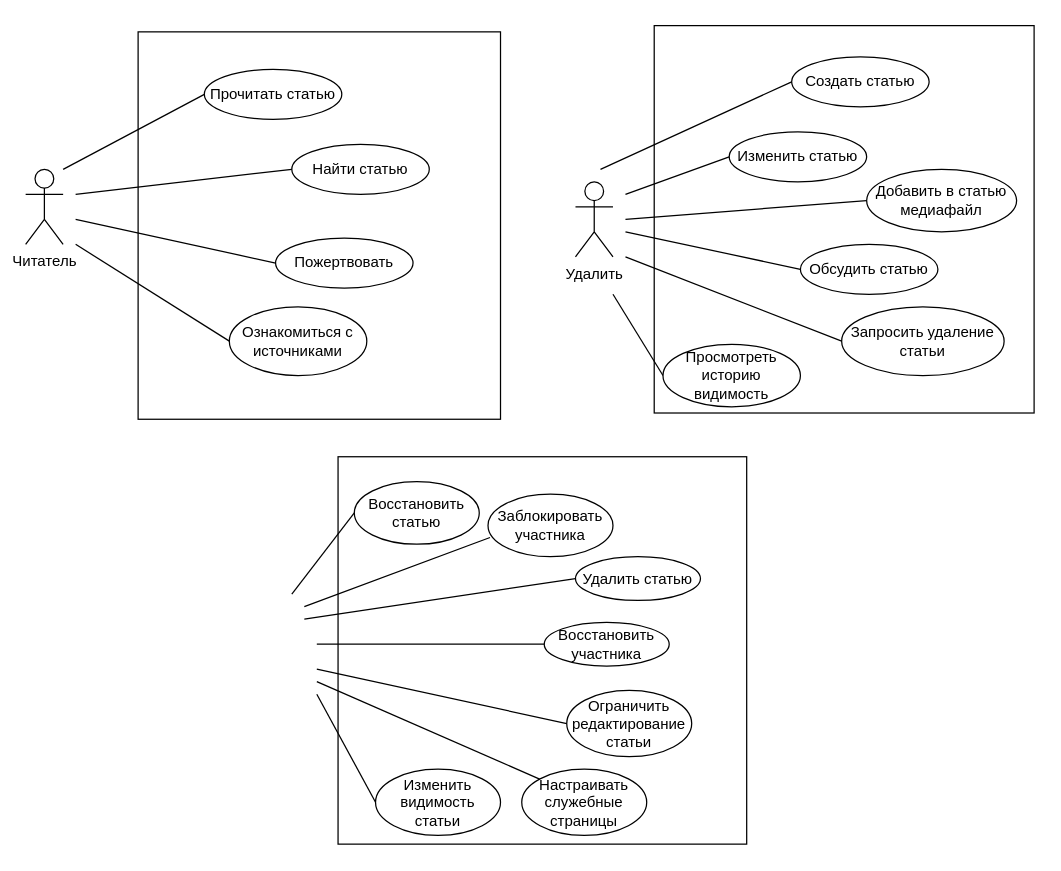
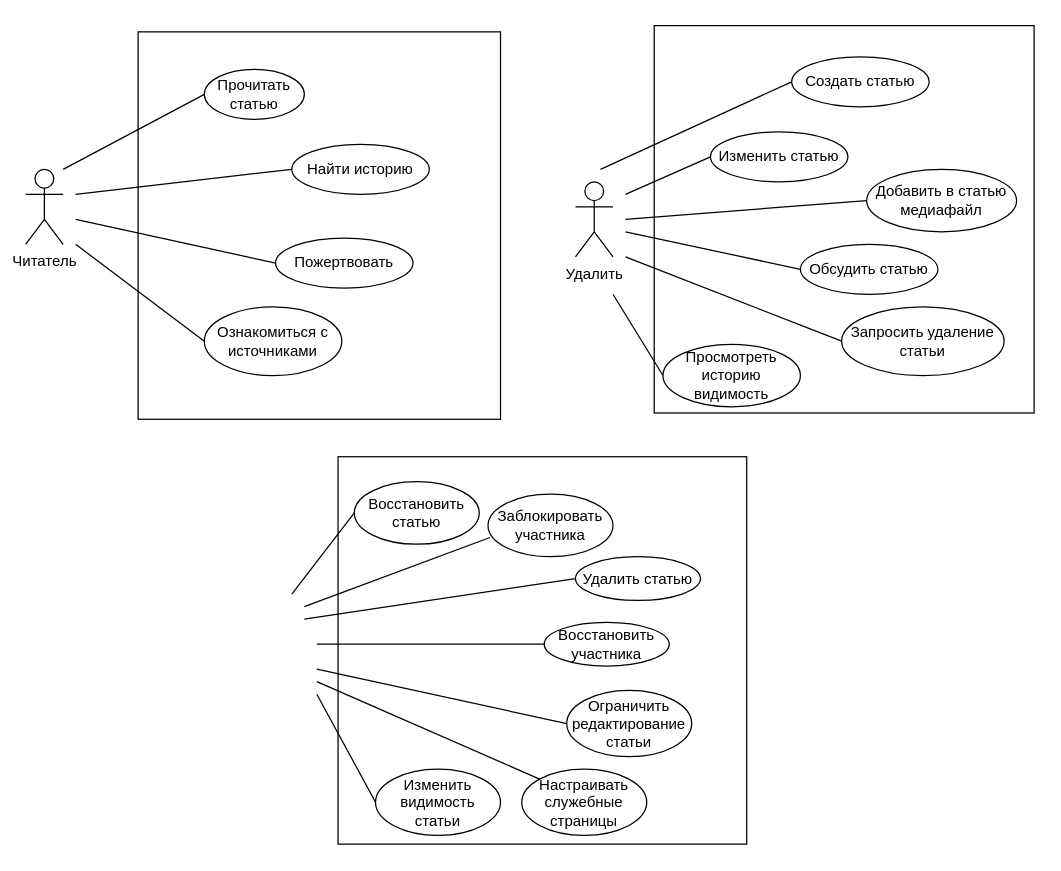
  <mxCell id="0" />
  <mxCell id="1" parent="0" />
  <mxCell id="2" value="" style="rounded=0;whiteSpace=wrap;html=1;" vertex="1" parent="1"><mxGeometry x="110" y="25" width="290" height="310" as="geometry" /></mxCell>
  <mxCell id="3" value="" style="rounded=0;whiteSpace=wrap;html=1;" vertex="1" parent="1"><mxGeometry x="523" y="20" width="304" height="310" as="geometry" /></mxCell>
  <mxCell id="4" value="" style="rounded=0;whiteSpace=wrap;html=1;" vertex="1" parent="1"><mxGeometry x="270" y="365" width="327" height="310" as="geometry" /></mxCell>
  <mxCell id="5" value="Читатель" style="shape=umlActor;verticalLabelPosition=bottom;verticalAlign=top;html=1;" vertex="1" parent="1"><mxGeometry x="20" y="135" width="30" height="60" as="geometry" /></mxCell>
  <mxCell id="6" value="Удалить" style="shape=umlActor;verticalLabelPosition=bottom;verticalAlign=top;html=1;" vertex="1" parent="1"><mxGeometry x="460" y="145" width="30" height="60" as="geometry" /></mxCell>
- <mxCell id="7" value="Прочитать статью" style="ellipse;whiteSpace=wrap;html=1;" vertex="1" parent="1"><mxGeometry x="163" y="55" width="110" height="40" as="geometry" /></mxCell>
- <mxCell id="8" value="Найти статью" style="ellipse;whiteSpace=wrap;html=1;" vertex="1" parent="1"><mxGeometry x="233" y="115" width="110" height="40" as="geometry" /></mxCell>
+ <mxCell id="7" value="Прочитать статью" style="ellipse;whiteSpace=wrap;html=1;" vertex="1" parent="1"><mxGeometry x="163" y="55" width="80" height="40" as="geometry" /></mxCell>
+ <mxCell id="8" value="Найти историю" style="ellipse;whiteSpace=wrap;html=1;" vertex="1" parent="1"><mxGeometry x="233" y="115" width="110" height="40" as="geometry" /></mxCell>
  <mxCell id="9" value="Пожертвовать" style="ellipse;whiteSpace=wrap;html=1;" vertex="1" parent="1"><mxGeometry x="220" y="190" width="110" height="40" as="geometry" /></mxCell>
- <mxCell id="10" value="Ознакомиться с источниками" style="ellipse;whiteSpace=wrap;html=1;" vertex="1" parent="1"><mxGeometry x="183" y="245" width="110" height="55" as="geometry" /></mxCell>
+ <mxCell id="10" value="Ознакомиться с источниками" style="ellipse;whiteSpace=wrap;html=1;" vertex="1" parent="1"><mxGeometry x="163" y="245" width="110" height="55" as="geometry" /></mxCell>
  <mxCell id="11" value="Создать статью" style="ellipse;whiteSpace=wrap;html=1;" vertex="1" parent="1"><mxGeometry x="633" y="45" width="110" height="40" as="geometry" /></mxCell>
- <mxCell id="12" value="Изменить статью" style="ellipse;whiteSpace=wrap;html=1;" vertex="1" parent="1"><mxGeometry x="583" y="105" width="110" height="40" as="geometry" /></mxCell>
+ <mxCell id="12" value="Изменить статью" style="ellipse;whiteSpace=wrap;html=1;" vertex="1" parent="1"><mxGeometry x="568" y="105" width="110" height="40" as="geometry" /></mxCell>
  <mxCell id="13" value="Обсудить статью" style="ellipse;whiteSpace=wrap;html=1;" vertex="1" parent="1"><mxGeometry x="640" y="195" width="110" height="40" as="geometry" /></mxCell>
  <mxCell id="14" value="Просмотреть историю видимость" style="ellipse;whiteSpace=wrap;html=1;" vertex="1" parent="1"><mxGeometry x="530" y="275" width="110" height="50" as="geometry" /></mxCell>
  <mxCell id="15" value="Добавить в статью медиафайл" style="ellipse;whiteSpace=wrap;html=1;" vertex="1" parent="1"><mxGeometry x="693" y="135" width="120" height="50" as="geometry" /></mxCell>
  <mxCell id="16" value="Запросить удаление статьи" style="ellipse;whiteSpace=wrap;html=1;" vertex="1" parent="1"><mxGeometry x="673" y="245" width="130" height="55" as="geometry" /></mxCell>
  <mxCell id="17" value="" style="endArrow=none;html=1;rounded=0;entryX=0;entryY=0.5;entryDx=0;entryDy=0;" edge="1" parent="1" target="7"><mxGeometry width="50" height="50" relative="1" as="geometry"><mxPoint x="50" y="135" as="sourcePoint" /><mxPoint x="100" y="85" as="targetPoint" /></mxGeometry></mxCell>
  <mxCell id="18" value="" style="endArrow=none;html=1;rounded=0;entryX=0;entryY=0.5;entryDx=0;entryDy=0;" edge="1" parent="1" target="14"><mxGeometry width="50" height="50" relative="1" as="geometry"><mxPoint x="490" y="235" as="sourcePoint" /><mxPoint x="70" y="285" as="targetPoint" /></mxGeometry></mxCell>
  <mxCell id="19" value="" style="endArrow=none;html=1;rounded=0;entryX=0;entryY=0.5;entryDx=0;entryDy=0;" edge="1" parent="1" target="8"><mxGeometry width="50" height="50" relative="1" as="geometry"><mxPoint x="60" y="155" as="sourcePoint" /><mxPoint x="80" y="295" as="targetPoint" /></mxGeometry></mxCell>
  <mxCell id="20" value="" style="endArrow=none;html=1;rounded=0;entryX=0;entryY=0.5;entryDx=0;entryDy=0;" edge="1" parent="1" target="9"><mxGeometry width="50" height="50" relative="1" as="geometry"><mxPoint x="60" y="175" as="sourcePoint" /><mxPoint x="80" y="295" as="targetPoint" /></mxGeometry></mxCell>
  <mxCell id="21" value="" style="endArrow=none;html=1;rounded=0;entryX=0;entryY=0.5;entryDx=0;entryDy=0;" edge="1" parent="1" target="10"><mxGeometry width="50" height="50" relative="1" as="geometry"><mxPoint x="60" y="195" as="sourcePoint" /><mxPoint x="80" y="295" as="targetPoint" /></mxGeometry></mxCell>
  <mxCell id="22" value="" style="endArrow=none;html=1;rounded=0;entryX=0;entryY=0.5;entryDx=0;entryDy=0;" edge="1" parent="1" target="11"><mxGeometry width="50" height="50" relative="1" as="geometry"><mxPoint x="480" y="135" as="sourcePoint" /><mxPoint x="80" y="295" as="targetPoint" /></mxGeometry></mxCell>
  <mxCell id="23" value="" style="endArrow=none;html=1;rounded=0;entryX=0;entryY=0.5;entryDx=0;entryDy=0;" edge="1" parent="1" target="12"><mxGeometry width="50" height="50" relative="1" as="geometry"><mxPoint x="500" y="155" as="sourcePoint" /><mxPoint x="80" y="295" as="targetPoint" /></mxGeometry></mxCell>
  <mxCell id="24" value="" style="endArrow=none;html=1;rounded=0;entryX=0;entryY=0.5;entryDx=0;entryDy=0;" edge="1" parent="1" target="15"><mxGeometry width="50" height="50" relative="1" as="geometry"><mxPoint x="500" y="175" as="sourcePoint" /><mxPoint x="560" y="145" as="targetPoint" /></mxGeometry></mxCell>
  <mxCell id="25" value="" style="endArrow=none;html=1;rounded=0;entryX=0;entryY=0.5;entryDx=0;entryDy=0;" edge="1" parent="1" target="13"><mxGeometry width="50" height="50" relative="1" as="geometry"><mxPoint x="500" y="185" as="sourcePoint" /><mxPoint x="670" y="175" as="targetPoint" /></mxGeometry></mxCell>
  <mxCell id="26" value="" style="endArrow=none;html=1;rounded=0;entryX=0;entryY=0.5;entryDx=0;entryDy=0;" edge="1" parent="1" target="16"><mxGeometry width="50" height="50" relative="1" as="geometry"><mxPoint x="500" y="205" as="sourcePoint" /><mxPoint x="610" y="225" as="targetPoint" /></mxGeometry></mxCell>
  <mxCell id="27" value="Удалить статью" style="ellipse;whiteSpace=wrap;html=1;" vertex="1" parent="1"><mxGeometry x="460" y="445" width="100" height="35" as="geometry" /></mxCell>
  <mxCell id="28" value="" style="endArrow=none;html=1;rounded=0;entryX=0;entryY=0.5;entryDx=0;entryDy=0;" edge="1" parent="1" target="27"><mxGeometry width="50" height="50" relative="1" as="geometry"><mxPoint x="243" y="495" as="sourcePoint" /><mxPoint x="263" y="645" as="targetPoint" /></mxGeometry></mxCell>
  <mxCell id="29" value="Восстановить статью" style="ellipse;whiteSpace=wrap;html=1;" vertex="1" parent="1"><mxGeometry x="283" y="385" width="100" height="50" as="geometry" /></mxCell>
  <mxCell id="30" value="" style="endArrow=none;html=1;rounded=0;entryX=0;entryY=0.5;entryDx=0;entryDy=0;" edge="1" parent="1" target="29"><mxGeometry width="50" height="50" relative="1" as="geometry"><mxPoint x="233" y="475" as="sourcePoint" /><mxPoint x="463" y="463" as="targetPoint" /></mxGeometry></mxCell>
  <mxCell id="31" value="Заблокировать участника" style="ellipse;whiteSpace=wrap;html=1;" vertex="1" parent="1"><mxGeometry x="390" y="395" width="100" height="50" as="geometry" /></mxCell>
  <mxCell id="32" value="" style="endArrow=none;html=1;rounded=0;entryX=0.016;entryY=0.692;entryDx=0;entryDy=0;entryPerimeter=0;" edge="1" parent="1" target="31"><mxGeometry width="50" height="50" relative="1" as="geometry"><mxPoint x="243" y="485" as="sourcePoint" /><mxPoint x="463" y="463" as="targetPoint" /></mxGeometry></mxCell>
  <mxCell id="33" value="Восстановить участника" style="ellipse;whiteSpace=wrap;html=1;" vertex="1" parent="1"><mxGeometry x="435" y="497.5" width="100" height="35" as="geometry" /></mxCell>
  <mxCell id="34" value="" style="endArrow=none;html=1;rounded=0;entryX=0;entryY=0.5;entryDx=0;entryDy=0;" edge="1" parent="1" target="33"><mxGeometry width="50" height="50" relative="1" as="geometry"><mxPoint x="253" y="515" as="sourcePoint" /><mxPoint x="470" y="473" as="targetPoint" /></mxGeometry></mxCell>
  <mxCell id="35" value="Ограничить редактирование статьи" style="ellipse;whiteSpace=wrap;html=1;" vertex="1" parent="1"><mxGeometry x="453" y="552" width="100" height="53" as="geometry" /></mxCell>
  <mxCell id="36" value="" style="endArrow=none;html=1;rounded=0;entryX=0;entryY=0.5;entryDx=0;entryDy=0;" edge="1" parent="1" target="35"><mxGeometry width="50" height="50" relative="1" as="geometry"><mxPoint x="253" y="535" as="sourcePoint" /><mxPoint x="470" y="525" as="targetPoint" /></mxGeometry></mxCell>
  <mxCell id="37" value="Изменить видимость статьи" style="ellipse;whiteSpace=wrap;html=1;" vertex="1" parent="1"><mxGeometry x="300" y="615" width="100" height="53" as="geometry" /></mxCell>
  <mxCell id="38" value="" style="endArrow=none;html=1;rounded=0;entryX=0;entryY=0.5;entryDx=0;entryDy=0;" edge="1" parent="1" target="37"><mxGeometry width="50" height="50" relative="1" as="geometry"><mxPoint x="253" y="555" as="sourcePoint" /><mxPoint x="463" y="589" as="targetPoint" /></mxGeometry></mxCell>
  <mxCell id="39" value="Настраивать служебные страницы" style="ellipse;whiteSpace=wrap;html=1;" vertex="1" parent="1"><mxGeometry x="417" y="615" width="100" height="53" as="geometry" /></mxCell>
  <mxCell id="40" value="" style="endArrow=none;html=1;rounded=0;entryX=0;entryY=0;entryDx=0;entryDy=0;" edge="1" parent="1" target="39"><mxGeometry width="50" height="50" relative="1" as="geometry"><mxPoint x="253" y="545" as="sourcePoint" /><mxPoint x="463" y="589" as="targetPoint" /></mxGeometry></mxCell>
